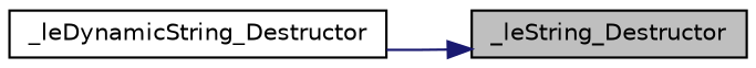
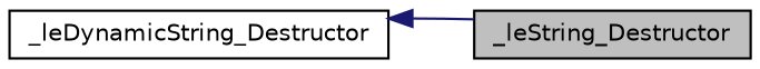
  digraph {
    rankdir=RL
    node [color=black fontname=Helvetica fontsize=10 shape=record style=filled]
    n1 [fillcolor=grey75 fontcolor=black height=0.2 label=_leString_Destructor width=0.4]
    n2 [fillcolor=white height=0.2 label=_leDynamicString_Destructor width=0.4]
-   n1 -> n2 [color=midnightblue dir=back fontname=Helvetica fontsize=10 labelfontname=Helvetica labelfontsize=10 style=solid]
+   n2 -> n1 [color=midnightblue dir=back fontname=Helvetica fontsize=10 labelfontname=Helvetica labelfontsize=10 style=solid]
  }
